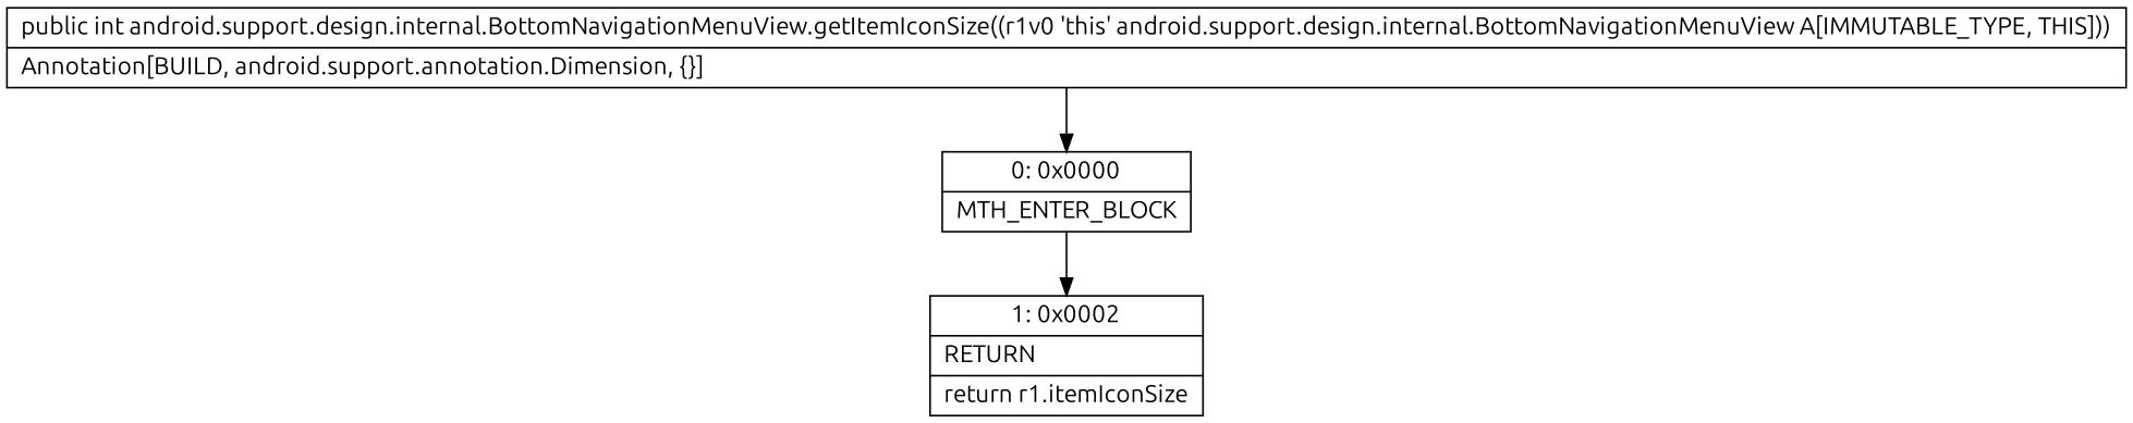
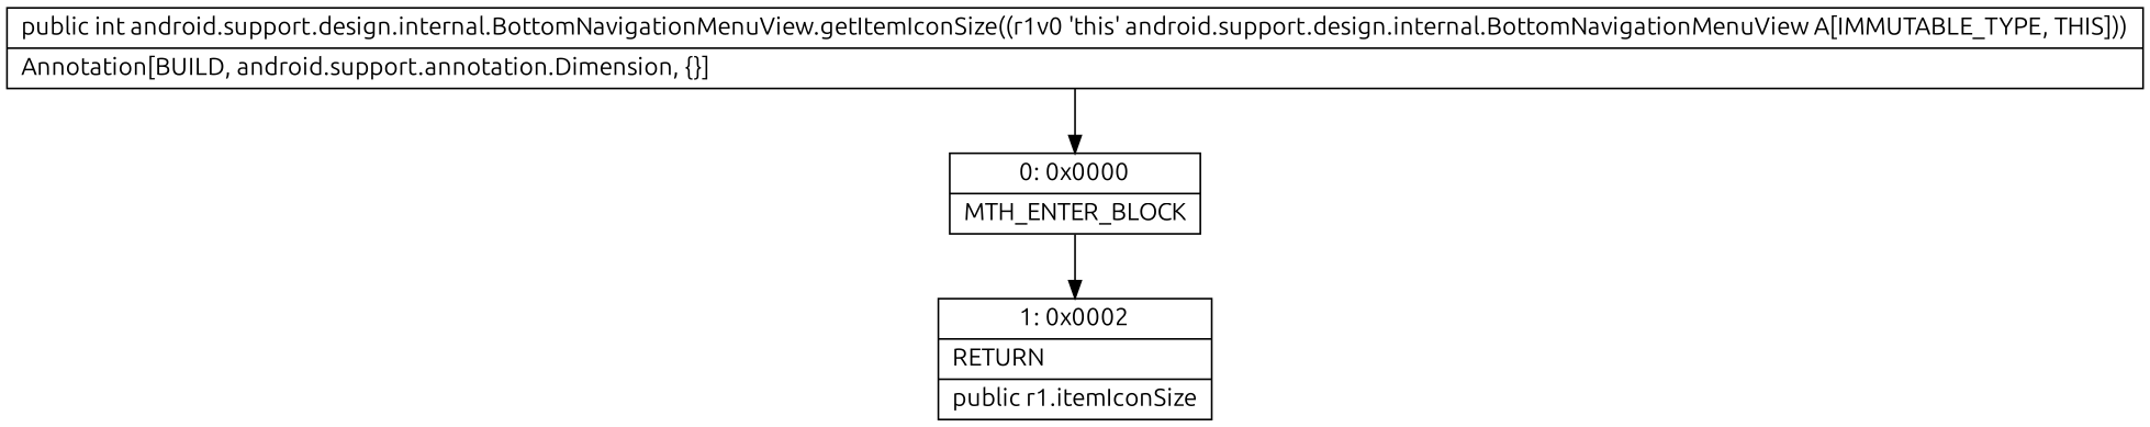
  digraph {
    fontname=Ubuntu
    node [shape=record fontname=Ubuntu]
    edge [fontname=Ubuntu]
    n1 [label="{0\:\ 0x0000|MTH_ENTER_BLOCK\l}"]
-   n2 [label="{1\:\ 0x0002|RETURN\l|return r1.itemIconSize\l}"]
+   n2 [label="{1\:\ 0x0002|RETURN\l|public r1.itemIconSize\l}"]
    n3 [label="{public int android.support.design.internal.BottomNavigationMenuView.getItemIconSize((r1v0 'this' android.support.design.internal.BottomNavigationMenuView A[IMMUTABLE_TYPE, THIS]))  | Annotation[BUILD, android.support.annotation.Dimension, \{\}]\l}"]
    n1 -> n2
    n3 -> n1
  }
